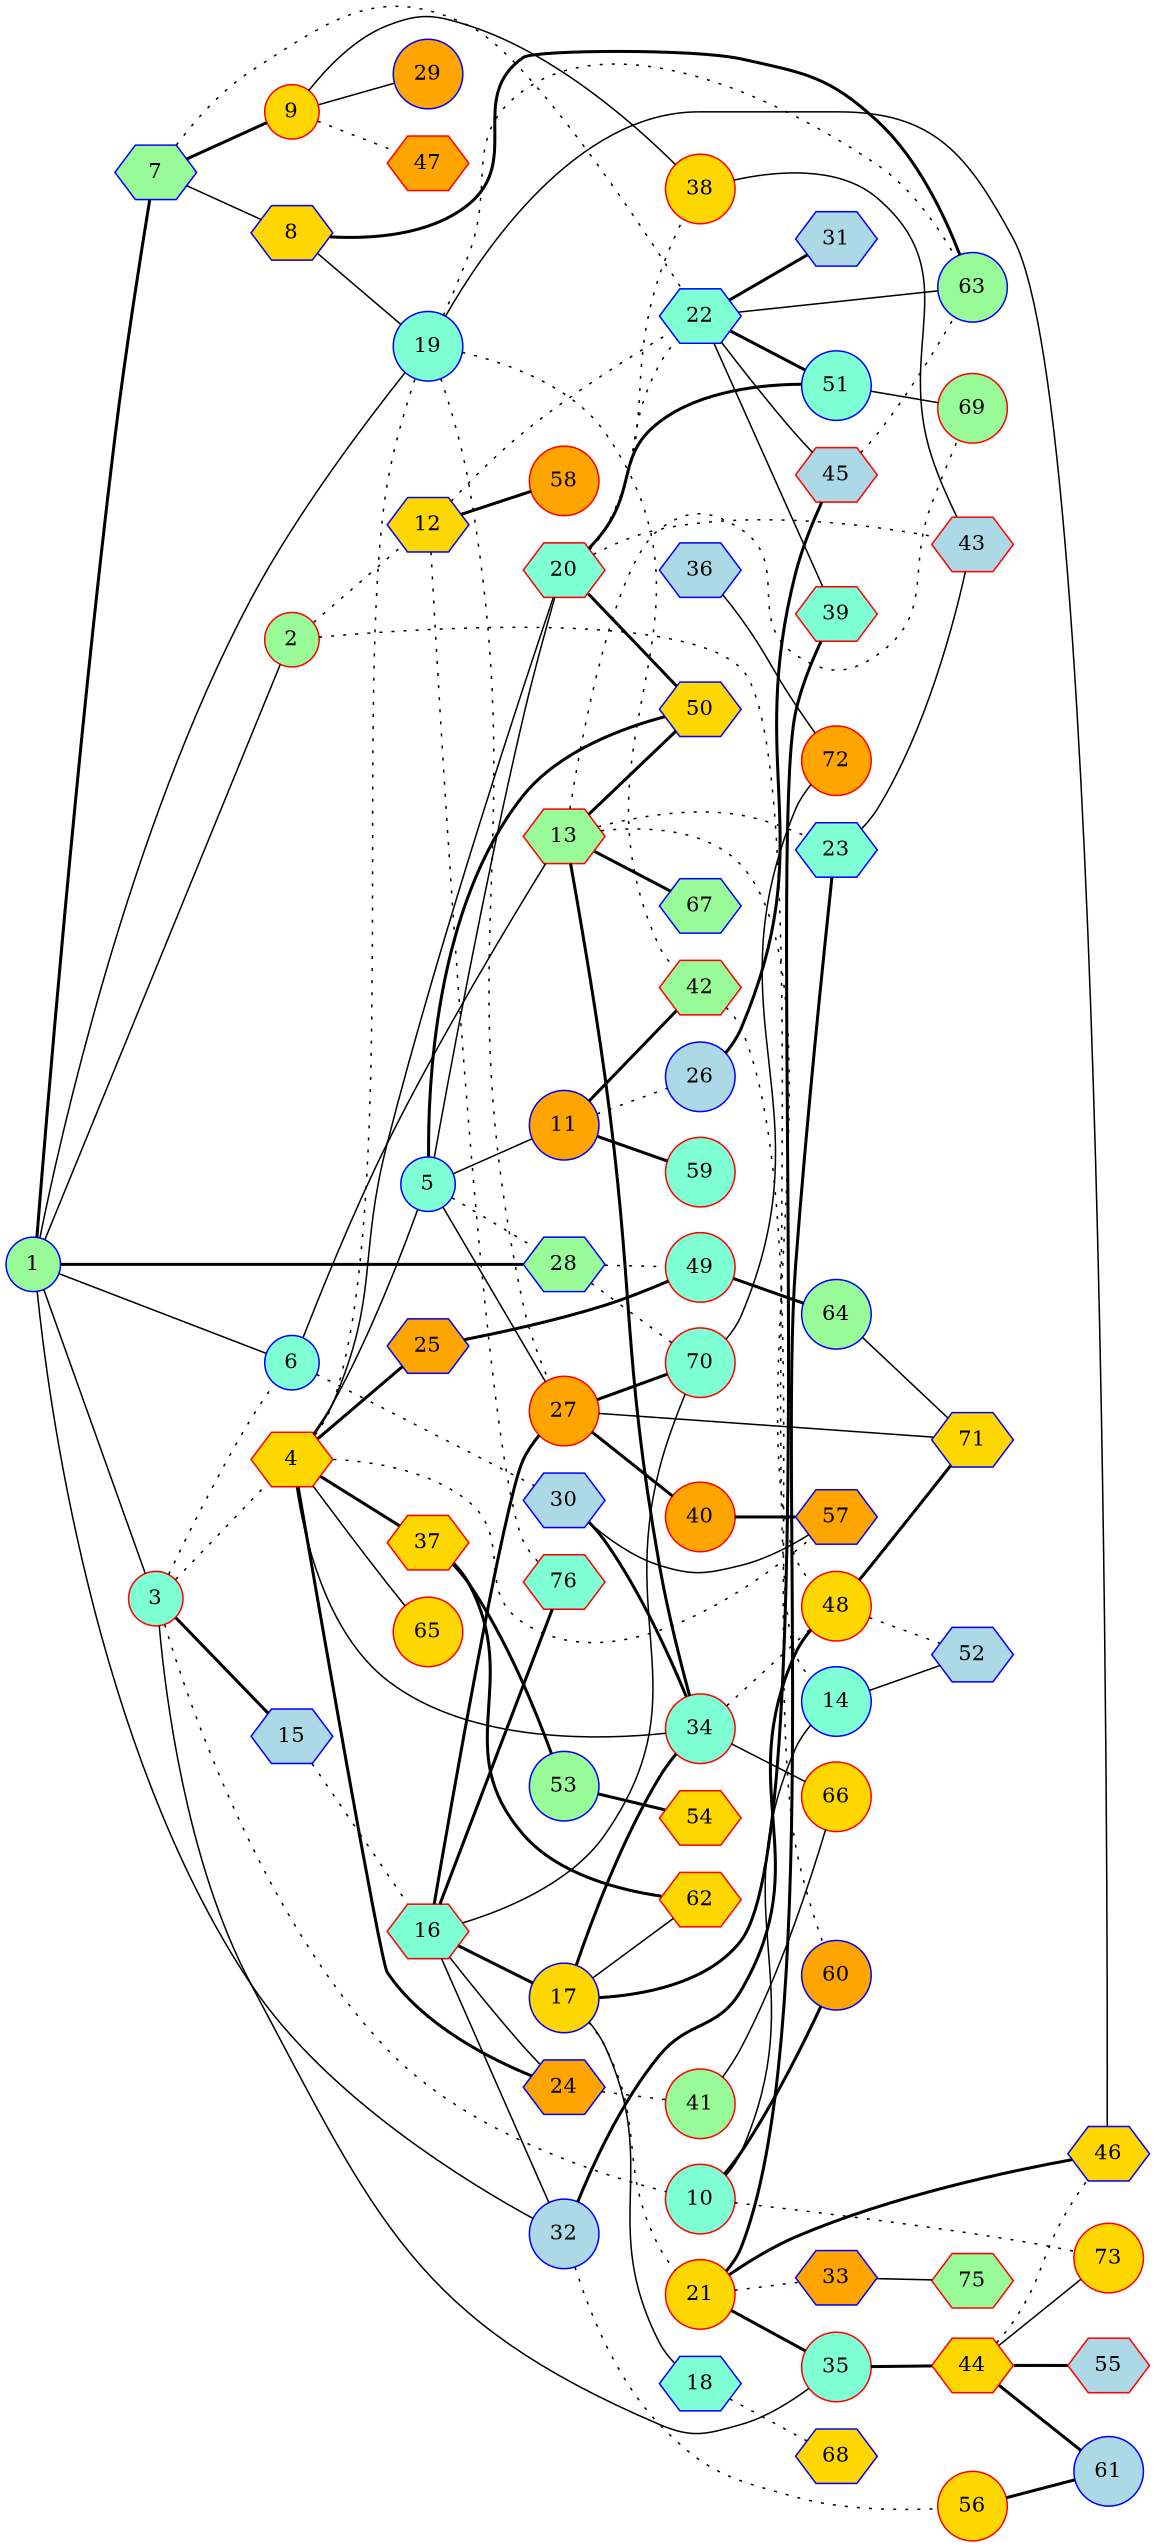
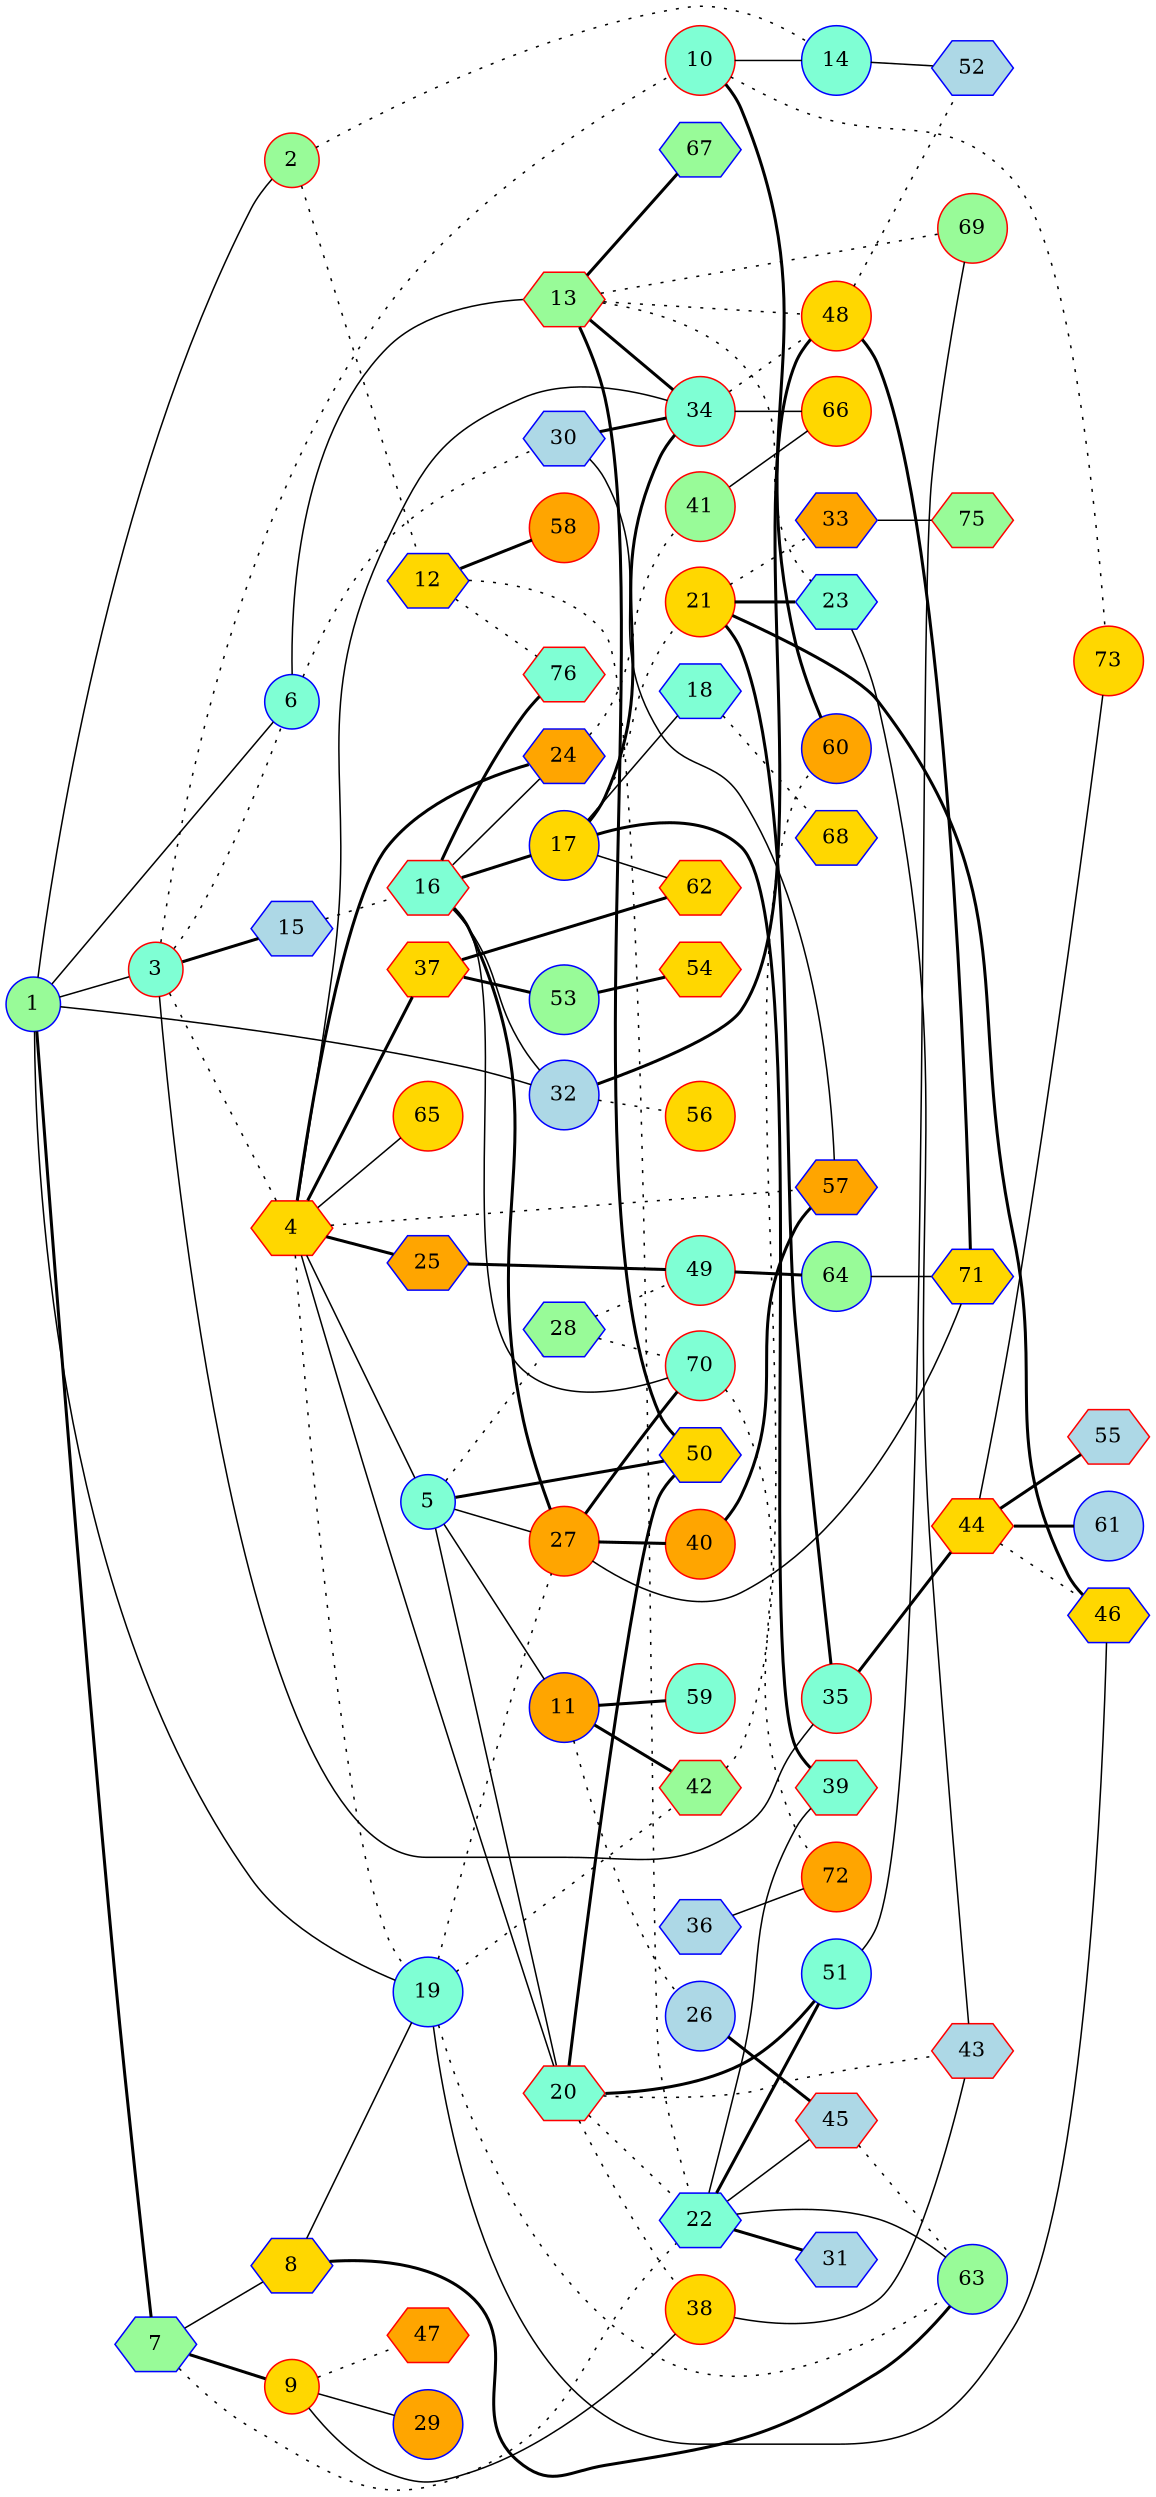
  graph {
    rankdir=LR
    node [color=red fillcolor=gold shape=circle style=filled]
    edge [style=bold weight=1.0]
    1 [color=blue fillcolor=palegreen]
    2 [fillcolor=palegreen]
    3 [fillcolor=aquamarine]
    6 [color=blue fillcolor=aquamarine]
    7 [color=blue fillcolor=palegreen shape=hexagon]
    19 [color=blue fillcolor=aquamarine]
    28 [color=blue fillcolor=palegreen shape=hexagon]
    32 [color=blue fillcolor=lightblue]
    12 [color=blue shape=hexagon]
    14 [color=blue fillcolor=aquamarine]
    4 [shape=hexagon]
    10 [fillcolor=aquamarine]
    15 [color=blue fillcolor=lightblue shape=hexagon]
    35 [fillcolor=aquamarine]
    13 [fillcolor=palegreen shape=hexagon]
    30 [color=blue fillcolor=lightblue shape=hexagon]
    8 [color=blue shape=hexagon]
    9
    22 [color=blue fillcolor=aquamarine shape=hexagon]
    27 [fillcolor=orange]
    63 [color=blue fillcolor=palegreen]
    42 [fillcolor=palegreen shape=hexagon]
    46 [color=blue shape=hexagon]
    70 [fillcolor=aquamarine]
    49 [fillcolor=aquamarine]
    48
    56
    58 [fillcolor=orange]
    76 [fillcolor=aquamarine shape=hexagon]
    52 [color=blue fillcolor=lightblue shape=hexagon]
    5 [color=blue fillcolor=aquamarine]
    20 [fillcolor=aquamarine shape=hexagon]
    24 [color=blue fillcolor=orange shape=hexagon]
    25 [color=blue fillcolor=orange shape=hexagon]
    34 [fillcolor=aquamarine]
    37 [shape=hexagon]
    57 [color=blue fillcolor=orange shape=hexagon]
    65
    60 [color=blue fillcolor=orange]
    73
    16 [fillcolor=aquamarine shape=hexagon]
    44 [shape=hexagon]
    11 [color=blue fillcolor=orange]
    50 [color=blue shape=hexagon]
    38
    43 [fillcolor=lightblue shape=hexagon]
    51 [color=blue fillcolor=aquamarine]
    41 [fillcolor=palegreen]
    66
    62 [shape=hexagon]
    53 [color=blue fillcolor=palegreen]
    26 [color=blue fillcolor=lightblue]
    59 [fillcolor=aquamarine]
    40 [fillcolor=orange]
    71 [color=blue shape=hexagon]
    23 [color=blue fillcolor=aquamarine shape=hexagon]
    67 [color=blue fillcolor=palegreen shape=hexagon]
    69 [fillcolor=palegreen]
    29 [color=blue fillcolor=orange]
    47 [fillcolor=orange shape=hexagon]
    39 [fillcolor=aquamarine shape=hexagon]
    31 [color=blue fillcolor=lightblue shape=hexagon]
    45 [fillcolor=lightblue shape=hexagon]
    17 [color=blue]
    18 [color=blue fillcolor=aquamarine shape=hexagon]
    21
    72 [fillcolor=orange]
    68 [color=blue shape=hexagon]
    33 [color=blue fillcolor=orange shape=hexagon]
    75 [fillcolor=palegreen shape=hexagon]
    64 [color=blue fillcolor=palegreen]
    61 [color=blue fillcolor=lightblue]
    36 [color=blue fillcolor=lightblue shape=hexagon]
    55 [fillcolor=lightblue shape=hexagon]
    54 [shape=hexagon]
    1 -- 2 [style=solid]
    1 -- 3 [style=solid]
    1 -- 6 [style=solid]
    1 -- 7
    1 -- 19 [style=solid]
-   1 -- 28
    1 -- 32 [style=solid]
    2 -- 12 [style=dotted]
    2 -- 14 [style=dotted]
    3 -- 6 [style=dotted]
    3 -- 4 [style=dotted]
    3 -- 10 [style=dotted]
    3 -- 15
    3 -- 35 [style=solid]
    6 -- 13 [style=solid]
    6 -- 30 [style=dotted]
    7 -- 8 [style=solid]
    7 -- 9
    7 -- 22 [style=dotted]
    19 -- 27 [style=dotted]
    19 -- 63 [style=dotted]
    19 -- 42 [style=dotted]
    19 -- 46 [style=solid]
    28 -- 70 [style=dotted]
    28 -- 49 [style=dotted weight=2.0]
    32 -- 48
    32 -- 56 [style=dotted]
    12 -- 22 [style=dotted]
    12 -- 58
    12 -- 76 [style=dotted]
    14 -- 52 [style=solid]
    4 -- 19 [style=dotted]
    4 -- 5 [style=solid]
    4 -- 20 [style=solid weight=2.0]
    4 -- 24
    4 -- 25 [weight=2.0]
    4 -- 34 [style=solid]
    4 -- 37
    4 -- 57 [style=dotted]
    4 -- 65 [style=solid]
    10 -- 14 [style=solid]
    10 -- 60
    10 -- 73 [style=dotted]
    15 -- 16 [style=dotted]
    35 -- 44
    13 -- 48 [style=dotted]
    13 -- 34
    13 -- 50
    13 -- 23 [style=dotted]
    13 -- 67
    13 -- 69 [style=dotted]
    30 -- 34
    30 -- 57 [style=solid]
    8 -- 19 [style=solid]
    8 -- 63
    9 -- 38 [style=solid]
    9 -- 29 [style=solid]
    9 -- 47 [style=dotted]
    22 -- 63 [style=solid]
    22 -- 51
    22 -- 39 [style=solid]
    22 -- 31
    22 -- 45 [style=solid]
    27 -- 70
    27 -- 40
    27 -- 71 [style=solid]
    42 -- 60 [style=dotted]
-   70 -- 72 [style=solid]
+   70 -- 72 [style=dotted]
    49 -- 64
    48 -- 52 [style=dotted]
    48 -- 71
-   56 -- 61
    5 -- 28 [style=dotted]
    5 -- 27 [style=solid]
    5 -- 20 [style=solid]
    5 -- 11 [style=solid]
    5 -- 50
    20 -- 22 [style=dotted weight=2.0]
    20 -- 50
    20 -- 38 [style=dotted]
    20 -- 43 [style=dotted]
    20 -- 51
    24 -- 41 [style=dotted]
    25 -- 49
    34 -- 48 [style=dotted]
    34 -- 66 [style=solid weight=3.0]
    37 -- 62
    37 -- 53
    16 -- 32 [style=solid weight=2.0]
    16 -- 27
    16 -- 70 [style=solid]
    16 -- 76
    16 -- 24 [style=solid]
    16 -- 17
    44 -- 46 [style=dotted]
    44 -- 73 [style=solid]
    44 -- 61
    44 -- 55
    11 -- 42
    11 -- 26 [style=dotted]
    11 -- 59
    38 -- 43 [style=solid]
    51 -- 69 [style=solid]
    41 -- 66 [style=solid]
    53 -- 54
    26 -- 45
    40 -- 57
    23 -- 43 [style=solid]
    45 -- 63 [style=dotted]
    17 -- 34
    17 -- 62 [style=solid]
    17 -- 39
    17 -- 18 [style=solid]
    17 -- 21 [style=dotted]
    18 -- 68 [style=dotted]
    21 -- 35
    21 -- 46
    21 -- 23
    21 -- 33 [style=dotted]
    33 -- 75 [style=solid]
    64 -- 71 [style=solid]
    36 -- 72 [style=solid]
  }
